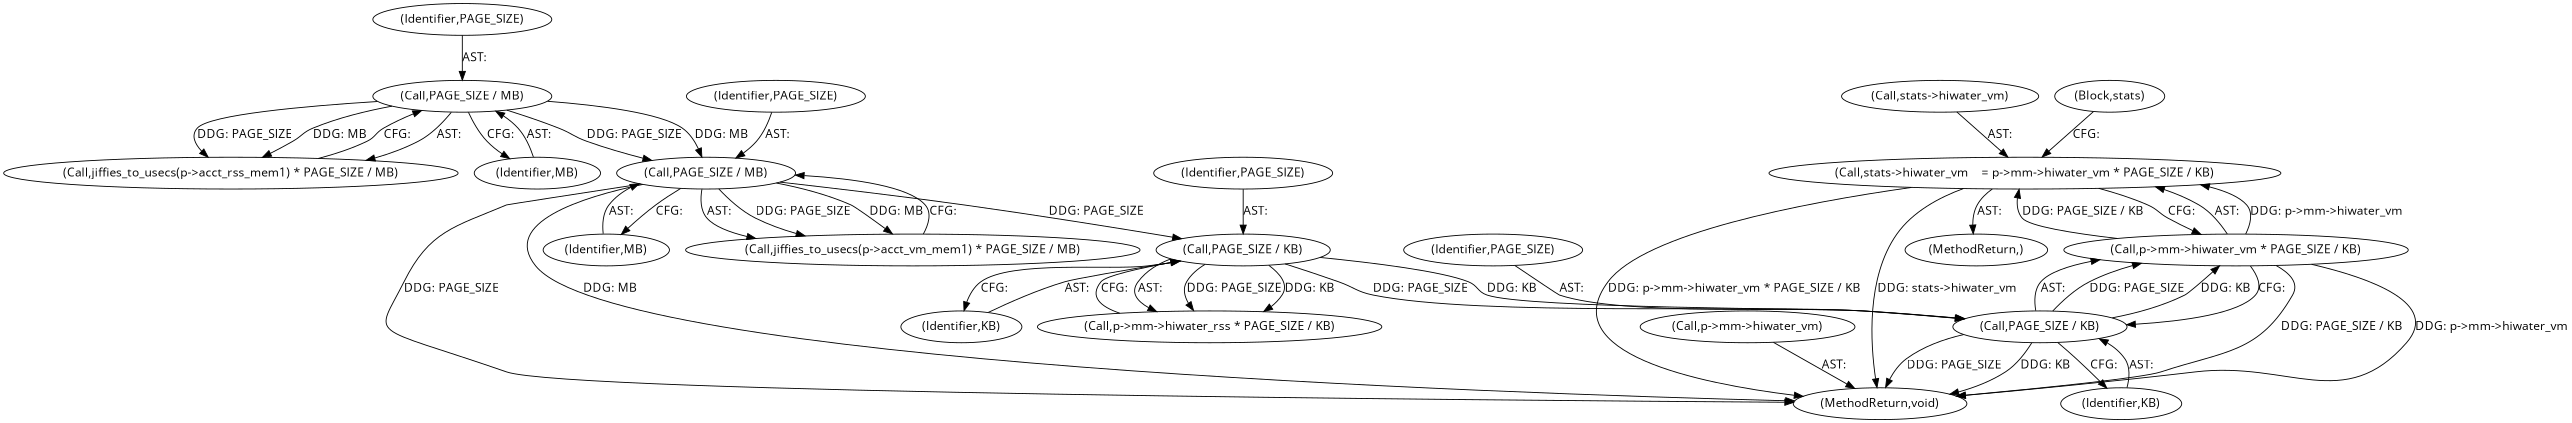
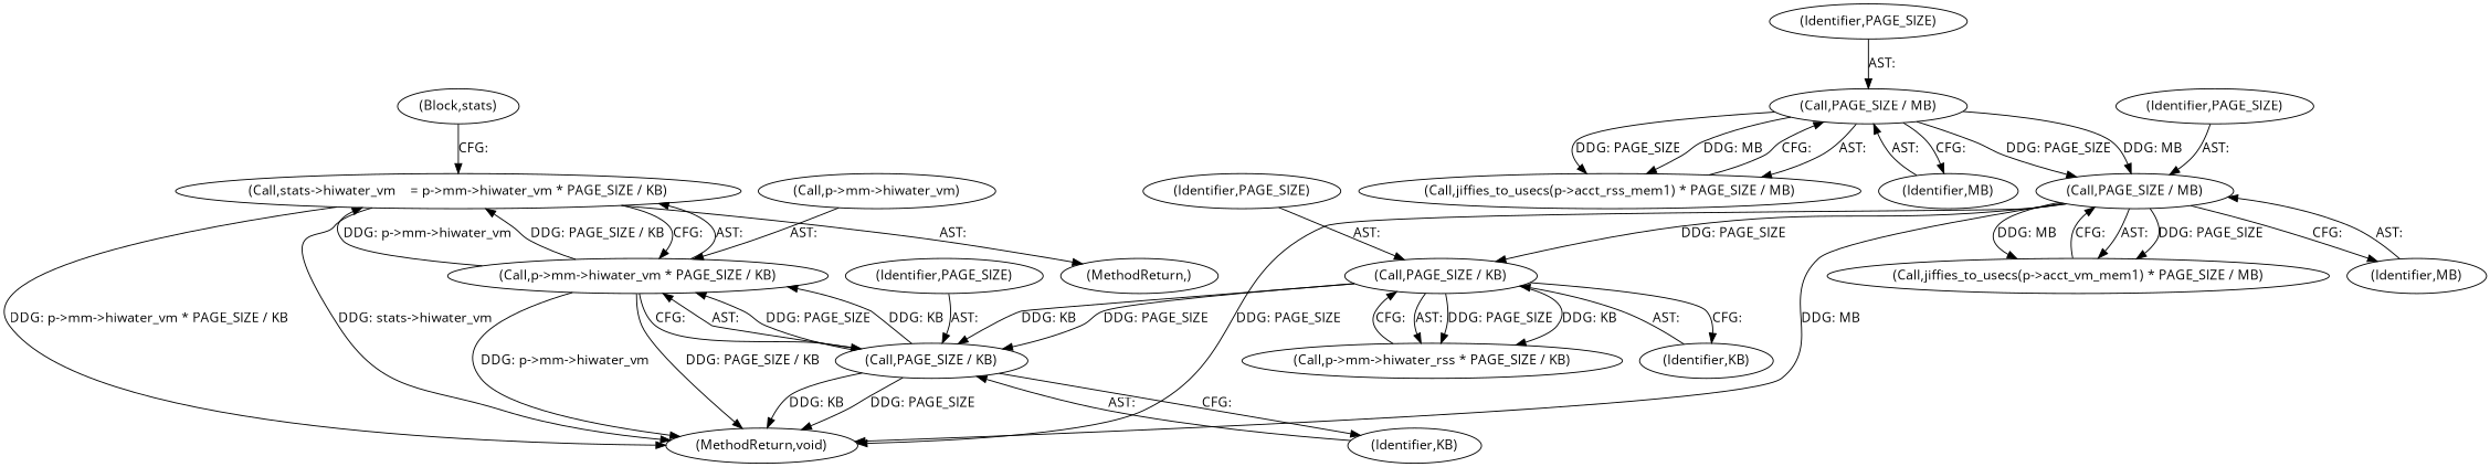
  digraph {
    fontname="Open Sans"
    node [fontname="Open Sans"]
    edge [fontname="Open Sans"]
    n1 [label="(Call,stats->hiwater_vm    = p->mm->hiwater_vm * PAGE_SIZE / KB)"]
    n2 [label="(Call,p->mm->hiwater_vm * PAGE_SIZE / KB)"]
    n3 [label="(MethodReturn,void)"]
    n4 [label="(MethodReturn,)"]
    n5 [label="(Call,PAGE_SIZE / KB)"]
    n6 [label="(Identifier,KB)"]
    n7 [label="(Call,PAGE_SIZE / KB)"]
    n8 [label="(Call,p->mm->hiwater_rss * PAGE_SIZE / KB)"]
    n9 [label="(Identifier,KB)"]
    n10 [label="(Call,PAGE_SIZE / MB)"]
    n11 [label="(Call,jiffies_to_usecs(p->acct_vm_mem1) * PAGE_SIZE / MB)"]
    n12 [label="(Identifier,MB)"]
    n13 [label="(Call,PAGE_SIZE / MB)"]
    n14 [label="(Call,jiffies_to_usecs(p->acct_rss_mem1) * PAGE_SIZE / MB)"]
    n15 [label="(Identifier,MB)"]
    n16 [label="(Identifier,PAGE_SIZE)"]
    n17 [label="(Identifier,PAGE_SIZE)"]
    n18 [label="(Identifier,PAGE_SIZE)"]
-   n19 [label="(Call,stats->hiwater_vm)"]
    n20 [label="(Block,stats)"]
    n21 [label="(Call,p->mm->hiwater_vm)"]
    n22 [label="(Identifier,PAGE_SIZE)"]
    n1 -> n2 [label="CFG: "]
    n1 -> n3 [label="DDG: p->mm->hiwater_vm * PAGE_SIZE / KB"]
    n1 -> n3 [label="DDG: stats->hiwater_vm"]
    n1 -> n4 [label="AST: "]
    n2 -> n1 [label="AST: "]
    n2 -> n1 [label="DDG: p->mm->hiwater_vm"]
    n2 -> n1 [label="DDG: PAGE_SIZE / KB"]
    n2 -> n3 [label="DDG: PAGE_SIZE / KB"]
    n2 -> n3 [label="DDG: p->mm->hiwater_vm"]
    n2 -> n5 [label="CFG: "]
    n5 -> n2 [label="AST: "]
    n5 -> n2 [label="DDG: PAGE_SIZE"]
    n5 -> n2 [label="DDG: KB"]
    n5 -> n3 [label="DDG: KB"]
    n5 -> n3 [label="DDG: PAGE_SIZE"]
    n5 -> n6 [label="CFG: "]
    n6 -> n5 [label="AST: "]
    n7 -> n5 [label="DDG: PAGE_SIZE"]
    n7 -> n5 [label="DDG: KB"]
    n7 -> n8 [label="AST: "]
    n7 -> n8 [label="DDG: PAGE_SIZE"]
    n7 -> n8 [label="DDG: KB"]
    n7 -> n9 [label="CFG: "]
    n8 -> n7 [label="CFG: "]
    n9 -> n7 [label="AST: "]
    n10 -> n3 [label="DDG: PAGE_SIZE"]
    n10 -> n3 [label="DDG: MB"]
    n10 -> n7 [label="DDG: PAGE_SIZE"]
    n10 -> n11 [label="AST: "]
    n10 -> n11 [label="DDG: PAGE_SIZE"]
    n10 -> n11 [label="DDG: MB"]
    n10 -> n12 [label="CFG: "]
    n11 -> n10 [label="CFG: "]
    n12 -> n10 [label="AST: "]
    n13 -> n10 [label="DDG: PAGE_SIZE"]
    n13 -> n10 [label="DDG: MB"]
    n13 -> n14 [label="AST: "]
    n13 -> n14 [label="DDG: PAGE_SIZE"]
    n13 -> n14 [label="DDG: MB"]
    n13 -> n15 [label="CFG: "]
    n14 -> n13 [label="CFG: "]
    n15 -> n13 [label="AST: "]
    n16 -> n10 [label="AST: "]
    n17 -> n7 [label="AST: "]
    n18 -> n13 [label="AST: "]
-   n19 -> n1 [label="AST: "]
    n20 -> n1 [label="CFG: "]
-   n21 -> n3 [label="AST: "]
+   n21 -> n2 [label="AST: "]
    n22 -> n5 [label="AST: "]
  }
